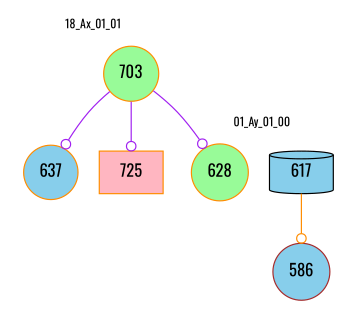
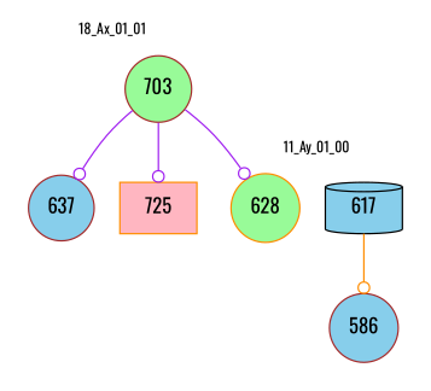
  digraph {
    fontname=Oswald
    node [color=brown fillcolor=skyblue fontname=Oswald shape=circle style=filled]
    edge [arrowhead=odot color=purple fontname=Oswald]
    n1 [color=black label=617 shape=cylinder]
    n2 [label=586]
    n3 [color=darkorange fillcolor=palegreen label=628]
-   n4 [color=darkorange fillcolor=palegreen label=703]
-   n5 [color=darkorange label=637]
+   n4 [fillcolor=palegreen label=703]
+   n5 [label=637]
    n6 [color=darkorange fillcolor=lightpink label=725 shape=box]
    subgraph cluster_1 {
      color=white
      fontsize=10
-     label="01_Ay_01_00"
+     label="11_Ay_01_00"
      n1
      n2
      n3
    }
    subgraph cluster_2 {
      color=white
      fontsize=10
      label="18_Ax_01_01"
      n4
      n5
      n6
    }
    n1 -> n2 [color=darkorange]
    n4 -> n3
    n4 -> n5
    n4 -> n6
  }
